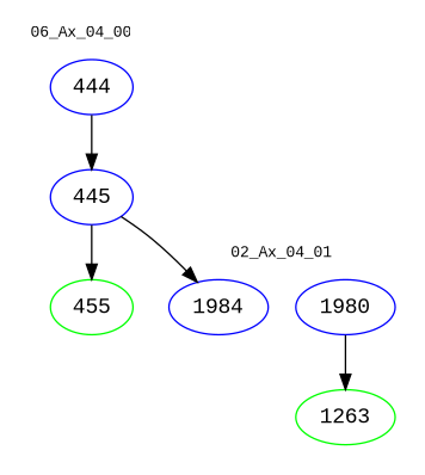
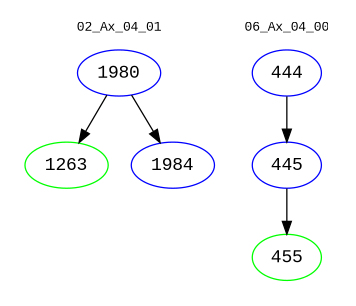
  digraph {
    fontname="Liberation Mono"
    node [color=blue fontname="Liberation Mono"]
    edge [color=black fontname="Liberation Mono"]
    n1 [label=1980]
    n2 [color=green label=1263]
    n3 [label=1984]
    n4 [label=444]
    n5 [label=445]
    n6 [color=green label=455]
    subgraph cluster_1 {
      color=white
      fontsize=10
      label="02_Ax_04_01"
      n1
      n2
      n3
    }
    subgraph cluster_2 {
      color=white
      fontsize=10
      label="06_Ax_04_00"
      n4
      n5
      n6
    }
    n1 -> n2
-   n5 -> n3
+   n1 -> n3
    n4 -> n5
    n5 -> n6
  }
